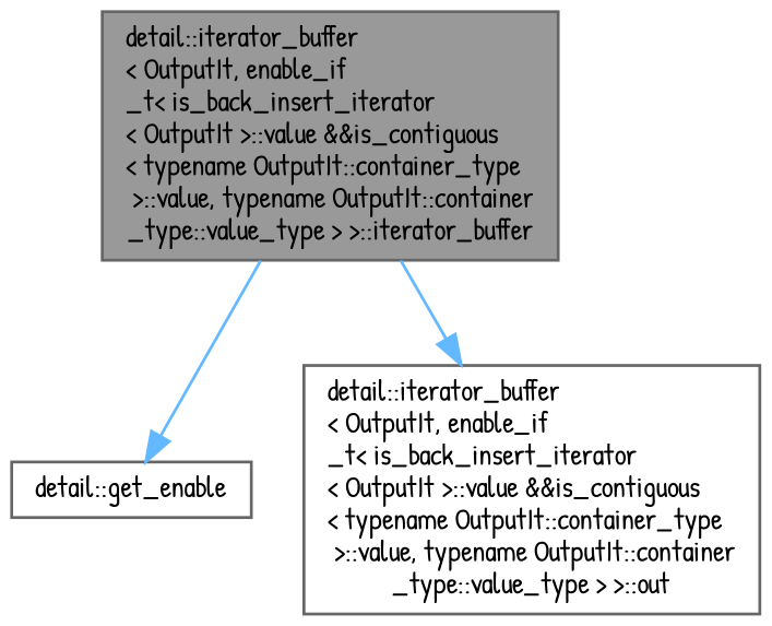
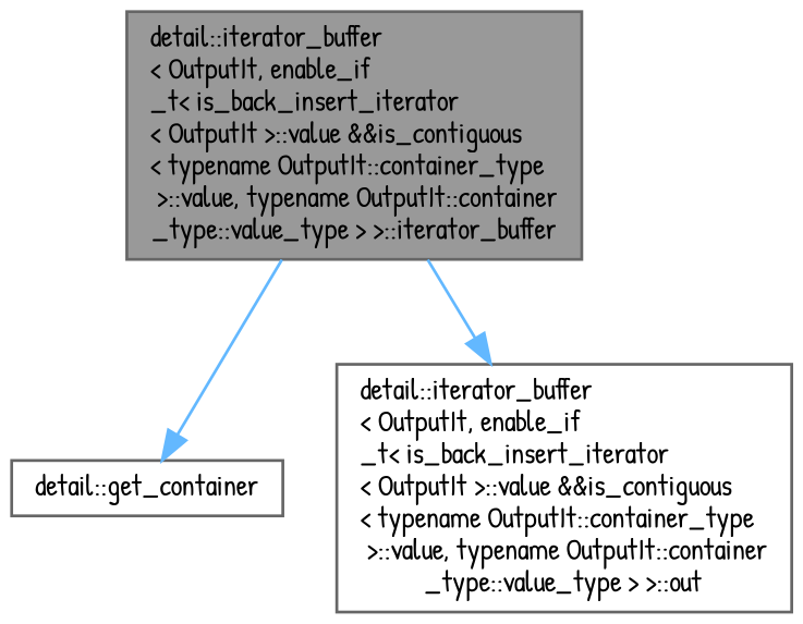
  digraph {
    rankdir=TB
    fontname="Patrick Hand"
    node [color=grey40 fillcolor=white fontname="Patrick Hand" fontsize=10 shape=box style=filled]
    edge [color=steelblue1 fontname="Patrick Hand" fontsize=10 labelfontname=Helvetica labelfontsize=10 style=solid]
    n1 [color=gray40 fillcolor=grey60 fontcolor=black height=0.2 label="detail::iterator_buffer\l\< OutputIt, enable_if\l_t\< is_back_insert_iterator\l\< OutputIt \>::value &&is_contiguous\l\< typename OutputIt::container_type\l \>::value, typename OutputIt::container\l_type::value_type \> \>::iterator_buffer" width=0.4]
-   n2 [height=0.2 label="detail::get_enable" width=0.4]
+   n2 [height=0.2 label="detail::get_container" width=0.4]
    n3 [height=0.2 label="detail::iterator_buffer\l\< OutputIt, enable_if\l_t\< is_back_insert_iterator\l\< OutputIt \>::value &&is_contiguous\l\< typename OutputIt::container_type\l \>::value, typename OutputIt::container\l_type::value_type \> \>::out" width=0.4]
    n1 -> n2
    n1 -> n3
  }
